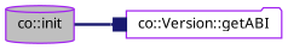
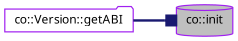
  digraph {
    rankdir=LR
    node [color=purple fontname=Sans fontsize=10 style=filled]
    n1 [fillcolor=grey75 fontcolor=black height=0.2 label="co::init" shape=cylinder width=0.4]
    n2 [fillcolor=white height=0.2 label="co::Version::getABI" shape=folder width=0.4]
-   n1 -> n2 [color=midnightblue fontname=Sans fontsize=10 labelfontname=Sans labelfontsize=10 style=bold arrowhead=box]
+   n2 -> n1 [color=midnightblue fontname=Sans fontsize=10 labelfontname=Sans labelfontsize=10 style=bold arrowhead=box]
  }
